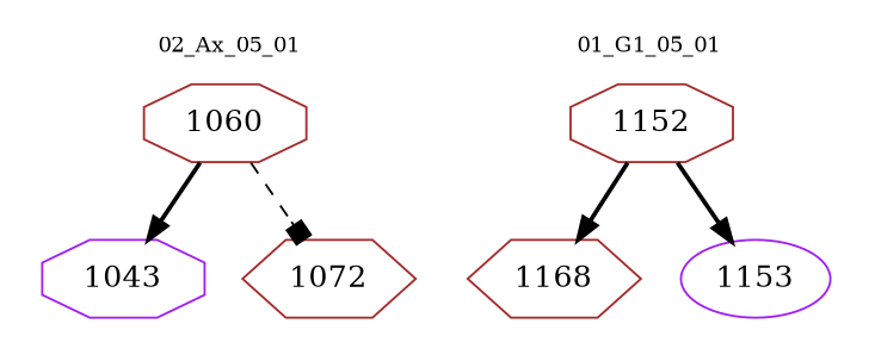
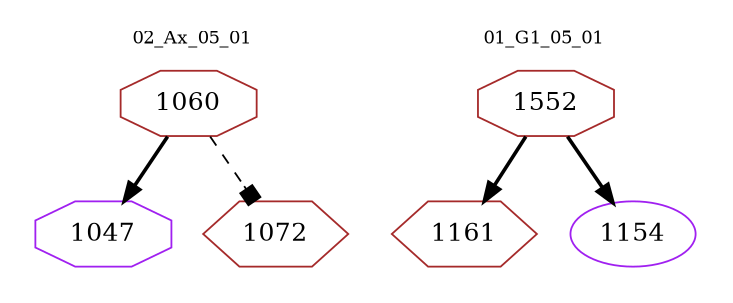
  digraph {
    node [color=brown shape=octagon]
    edge [arrowhead=normal color=black style=bold]
    n1 [label=1060]
-   n2 [color=purple label=1043]
+   n2 [color=purple label=1047]
    n3 [label=1072 shape=hexagon]
-   n4 [label=1152]
-   n5 [label=1168 shape=hexagon]
-   n6 [color=purple label=1153 shape=ellipse]
+   n4 [label=1552]
+   n5 [label=1161 shape=hexagon]
+   n6 [color=purple label=1154 shape=ellipse]
    subgraph cluster_1 {
      color=white
      fontsize=10
      label="02_Ax_05_01"
      n1
      n2
      n3
    }
    subgraph cluster_2 {
      color=white
      fontsize=10
      label="01_G1_05_01"
      n4
      n5
      n6
    }
    n1 -> n2
    n1 -> n3 [arrowhead=box style=dashed]
    n4 -> n5
    n4 -> n6
  }
